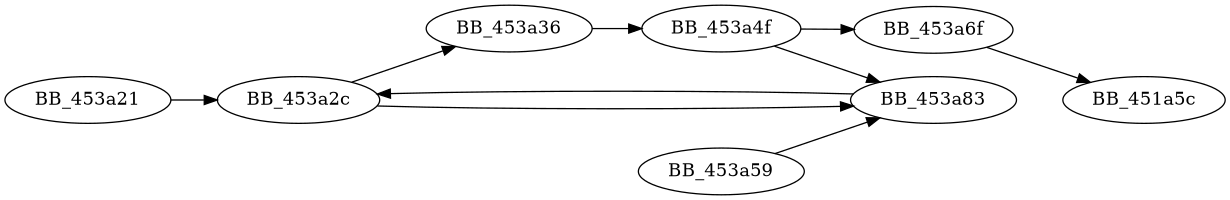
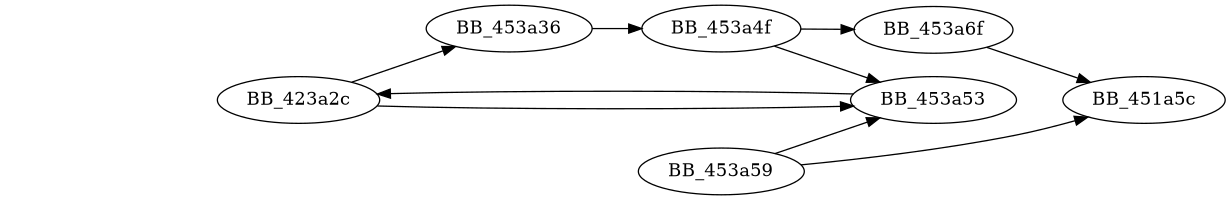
  digraph {
    fontname="DejaVu Serif"
    rankdir=LR
    node [fontname="DejaVu Serif"]
    edge [fontname="DejaVu Serif"]
-   BB_453a21
-   BB_453a2c
+   BB_453a2c [label=BB_423a2c]
    BB_453a36
-   BB_453a53 [label=BB_453a83]
+   BB_453a53
    BB_453a4f
    n6 [label=BB_453a6f]
    BB_453a59
    n8 [label=BB_451a5c]
-   BB_453a21 -> BB_453a2c
    BB_453a2c -> BB_453a36
    BB_453a2c -> BB_453a53
    BB_453a36 -> BB_453a4f
    BB_453a53 -> BB_453a2c
    BB_453a4f -> BB_453a53
    BB_453a4f -> n6
    n6 -> n8
    BB_453a59 -> BB_453a53
+   BB_453a59 -> n8
  }
